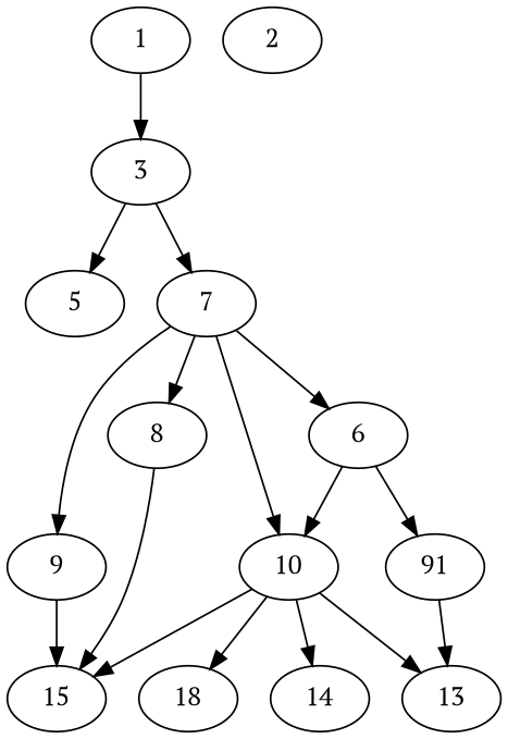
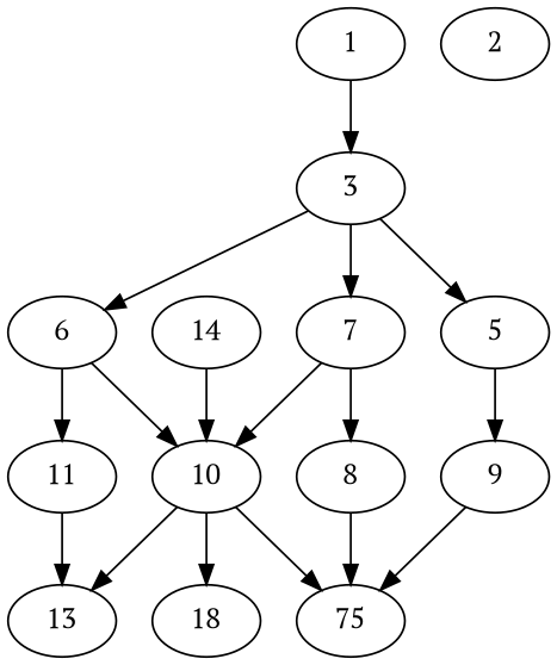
  digraph {
    fontname="PT Serif"
    node [alpha=0.08 fontname="PT Serif"]
    edge [fontname="PT Serif"]
    1 [alpha=0.04 expect_size=50994176]
    3 [expect_size=10827776]
    5 [alpha=0.19 expect_size=51401728]
    6 [alpha=0.16 expect_size=36431872]
    7 [alpha=0.20 expect_size=29087744]
    9 [expect_size=12655616]
    10 [expect_size=14154752]
-   11 [alpha=0.15 expect_size=10433536 label=91]
+   11 [alpha=0.15 expect_size=10433536]
    8 [alpha=0.02 expect_size=24980480]
    2 [alpha=0.02 expect_size=10137600]
-   15 [alpha=0.19 expect_size=20419584]
+   15 [alpha=0.19 expect_size=20419584 label=75]
    n12 [alpha=0.07 expect_size=20202496 label=18]
    13 [alpha=0.19 expect_size=24615936]
    14 [alpha=0.07 expect_size=43873280]
    1 -> 3
    3 -> 5
-   7 -> 6
+   3 -> 6
    3 -> 7
-   7 -> 9
+   5 -> 9
    6 -> 10
    6 -> 11
    7 -> 10
    7 -> 8
    9 -> 15
    10 -> 15
    10 -> n12
    10 -> 13
-   10 -> 14
+   14 -> 10
    11 -> 13
    8 -> 15
  }
